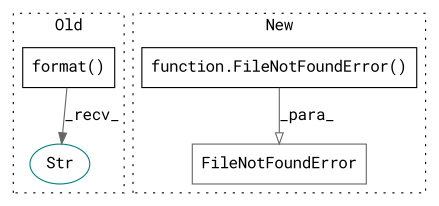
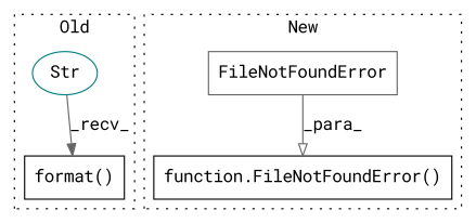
  digraph {
    fontname="Roboto Mono"
    node [a=75 color=black fontname="Roboto Mono" shape=box]
    edge [color=gray40 fontname="Roboto Mono"]
    n1 [l="98,26" label="format()" s="6738,6885"]
    n2 [a=66 color=teal l=61 label=Str s=6738 shape=ellipse]
    n3 [l="35,14" label="function.FileNotFoundError()" s="3422,3577"]
    n4 [a=91 color=gray40 l=6 label=FileNotFoundError s=3416]
    subgraph cluster_1 {
      label=Old
      style=dotted
      n1
      n2
    }
    subgraph cluster_2 {
      label=New
      style=dotted
      n3
      n4
    }
-   n1 -> n2 [arrowhead=normal label=_recv_]
-   n3 -> n4 [arrowhead=onormal label=_para_]
+   n2 -> n1 [arrowhead=normal label=_recv_]
+   n4 -> n3 [arrowhead=onormal label=_para_]
  }
